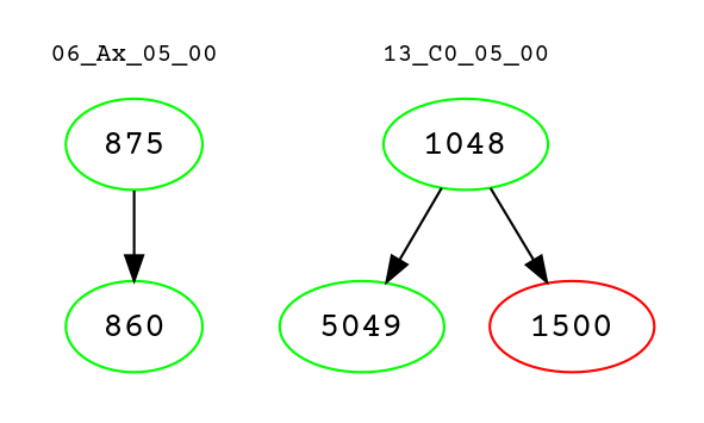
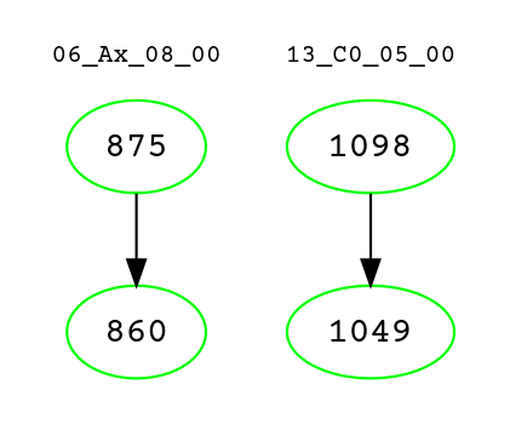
  digraph {
    fontname="Courier Prime"
    node [color=green fontname="Courier Prime"]
    edge [color=black fontname="Courier Prime"]
    n1 [label=875]
    n2 [label=860]
-   n3 [label=5049]
-   n4 [label=1048]
-   n5 [color=red label=1500]
+   n3 [label=1049]
+   n4 [label=1098]
    subgraph cluster_1 {
      color=white
      fontsize=10
-     label="06_Ax_05_00"
+     label="06_Ax_08_00"
      n1
      n2
    }
    subgraph cluster_2 {
      color=white
      fontsize=10
      label="13_C0_05_00"
      n3
      n4
-     n5
    }
    n1 -> n2
    n4 -> n3
-   n4 -> n5
  }
